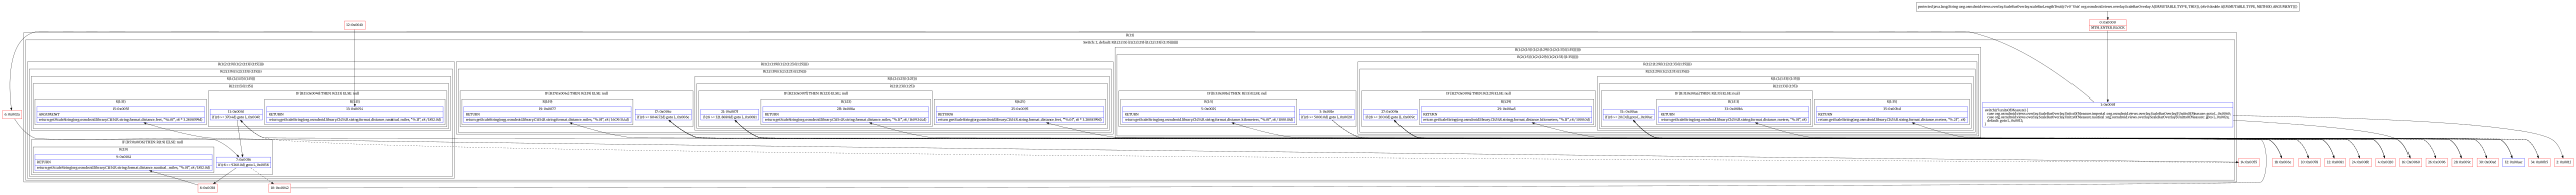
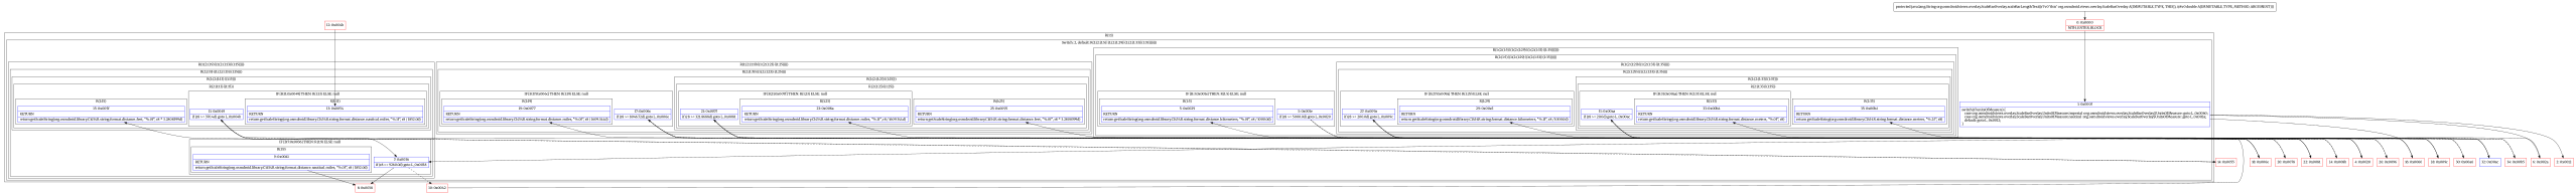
  digraph {
    fontname=Merriweather
    node [color=blue fontname=Merriweather shape=record]
    edge [fontname=Merriweather]
    n1 [label="{19\:\ 0x0077|RETURN\l|return getScaleString(org.osmdroid.library.C1454R.string.format_distance_miles, \"%.0f\", r8 \/ 1609.344d)\l}"]
    n2 [label="{17\:\ 0x006c|if (r8 \>= 8046.72d) goto L_0x006e\l}"]
    n3 [label="{23\:\ 0x008a|RETURN\l|return getScaleString(org.osmdroid.library.C1454R.string.format_distance_miles, \"%.1f\", r8 \/ 1609.344d)\l}"]
    n4 [label="{21\:\ 0x007f|if (r8 \>= 321.8688d) goto L_0x0081\l}"]
    n5 [label="{25\:\ 0x0095|RETURN\l|return getScaleString(org.osmdroid.library.C1454R.string.format_distance_feet, \"%.0f\", r8 * 3.2808399d)\l}"]
    n6 [label="{9\:\ 0x0041|RETURN\l|return getScaleString(org.osmdroid.library.C1454R.string.format_distance_nautical_miles, \"%.0f\", r8 \/ 1852.0d)\l}"]
    n7 [label="{7\:\ 0x0036|if (r8 \>= 9260.0d) goto L_0x0038\l}"]
    n8 [label="{13\:\ 0x0054|RETURN\l|return getScaleString(org.osmdroid.library.C1454R.string.format_distance_nautical_miles, \"%.1f\", r8 \/ 1852.0d)\l}"]
    n9 [label="{11\:\ 0x0049|if (r8 \>= 370.4d) goto L_0x004b\l}"]
-   n10 [label="{15\:\ 0x005f|ARGUMENT\l|return getScaleString(org.osmdroid.library.C1454R.string.format_distance_feet, \"%.0f\", r8 * 3.2808399d)\l}"]
+   n10 [label="{15\:\ 0x005f|RETURN\l|return getScaleString(org.osmdroid.library.C1454R.string.format_distance_feet, \"%.0f\", r8 * 3.2808399d)\l}"]
    n11 [label="{5\:\ 0x0029|RETURN\l|return getScaleString(org.osmdroid.library.C1454R.string.format_distance_kilometers, \"%.0f\", r8 \/ 1000.0d)\l}"]
    n12 [label="{3\:\ 0x001e|if (r8 \>= 5000.0d) goto L_0x0020\l}"]
    n13 [label="{29\:\ 0x00a5|RETURN\l|return getScaleString(org.osmdroid.library.C1454R.string.format_distance_kilometers, \"%.1f\", r8 \/ 1000.0d)\l}"]
    n14 [label="{27\:\ 0x009a|if (r8 \>= 200.0d) goto L_0x009c\l}"]
    n15 [label="{33\:\ 0x00b4|RETURN\l|return getScaleString(org.osmdroid.library.C1454R.string.format_distance_meters, \"%.0f\", r8)\l}"]
    n16 [label="{31\:\ 0x00aa|if (r8 \>= 20.0d) goto L_0x00ac\l}"]
    n17 [label="{35\:\ 0x00bd|RETURN\l|return getScaleString(org.osmdroid.library.C1454R.string.format_distance_meters, \"%.2f\", r8)\l}"]
    n18 [label="{1\:\ 0x000f|switch(r7.unitsOfMeasure) \{\l    case org.osmdroid.views.overlay.ScaleBarOverlay.UnitsOfMeasure.imperial :org.osmdroid.views.overlay.ScaleBarOverlay$UnitsOfMeasure: goto L_0x0060;\l    case org.osmdroid.views.overlay.ScaleBarOverlay.UnitsOfMeasure.nautical :org.osmdroid.views.overlay.ScaleBarOverlay$UnitsOfMeasure: goto L_0x002a;\l    default: goto L_0x0012;\l\}\l}"]
    n19 [color=red label="{18\:\ 0x006e}"]
    n20 [color=red label="{20\:\ 0x0078}"]
    n21 [color=red label="{22\:\ 0x0081}"]
    n22 [color=red label="{24\:\ 0x008b}"]
    n23 [color=red label="{8\:\ 0x0038}"]
    n24 [color=red label="{10\:\ 0x0042}"]
    n25 [color=red label="{14\:\ 0x0055}"]
    n26 [color=red label="{4\:\ 0x0020}"]
    n27 [color=red label="{26\:\ 0x0096}"]
    n28 [color=red label="{28\:\ 0x009c}"]
    n29 [color=red label="{30\:\ 0x00a6}"]
    n30 [label="{32\:\ 0x00ac}"]
    n31 [color=red label="{34\:\ 0x00b5}"]
    n32 [color=red label="{2\:\ 0x0012}"]
    n33 [color=red label="{6\:\ 0x002a}"]
    n34 [color=red label="{16\:\ 0x0060}"]
    n35 [color=red label="{12\:\ 0x004b}"]
    n36 [color=red label="{0\:\ 0x0000|MTH_ENTER_BLOCK\l}"]
    n37 [label="{protected java.lang.String org.osmdroid.views.overlay.ScaleBarOverlay.scaleBarLengthText((r7v0 'this' org.osmdroid.views.overlay.ScaleBarOverlay A[IMMUTABLE_TYPE, THIS]), (r8v0 double A[IMMUTABLE_TYPE, METHOD_ARGUMENT])) }" color=""]
    subgraph cluster_1 {
      label="R(1:1)"
      subgraph cluster_2 {
        label="Switch: 2, default: R(1:(2:(1:5)|(1:(2:(1:29)|(1:(2:(1:33)|(1:35)))))))"
        n18
        subgraph cluster_3 {
          label="R(1:(2:(1:19)|(1:(2:(1:23)|(1:25)))))"
          subgraph cluster_4 {
            label="R(2:(1:19)|(1:(2:(1:23)|(1:25))))"
            subgraph cluster_5 {
              label="IF [B:17:0x006c] THEN: R(1:19) ELSE: null"
              n2
              subgraph cluster_6 {
                label="R(1:19)"
                n1
              }
            }
            subgraph cluster_7 {
              label="R(1:(2:(1:23)|(1:25)))"
              subgraph cluster_8 {
                label="R(2:(1:23)|(1:25))"
                subgraph cluster_9 {
                  label="IF [B:21:0x007f] THEN: R(1:23) ELSE: null"
                  n4
                  subgraph cluster_10 {
                    label="R(1:23)"
                    n3
                  }
                }
                subgraph cluster_11 {
                  label="R(6:25)"
                  n5
                }
              }
            }
          }
        }
        subgraph cluster_12 {
          label="R(1:(2:(1:9)|(1:(2:(1:13)|(1:15)))))"
          subgraph cluster_13 {
            label="R(2:(1:9)|(1:(2:(1:13)|(1:15))))"
            subgraph cluster_14 {
              label="IF [B:7:0x0036] THEN: R(1:9) ELSE: null"
              n7
              subgraph cluster_15 {
                label="R(1:9)"
                n6
              }
            }
            subgraph cluster_16 {
              label="R(1:(2:(1:13)|(1:15)))"
              subgraph cluster_17 {
                label="R(2:(1:13)|(1:15))"
                subgraph cluster_18 {
                  label="IF [B:11:0x0049] THEN: R(1:13) ELSE: null"
                  n9
                  subgraph cluster_19 {
                    label="R(1:13)"
                    n8
                  }
                }
                subgraph cluster_20 {
                  label="R(1:15)"
                  n10
                }
              }
            }
          }
        }
        subgraph cluster_21 {
          label="R(1:(2:(1:5)|(1:(2:(1:29)|(1:(2:(1:33)|(1:35)))))))"
          subgraph cluster_22 {
            label="R(2:(1:5)|(1:(2:(1:29)|(1:(2:(1:33)|(1:35))))))"
            subgraph cluster_23 {
              label="IF [B:3:0x001e] THEN: R(1:5) ELSE: null"
              n12
              subgraph cluster_24 {
                label="R(1:5)"
                n11
              }
            }
            subgraph cluster_25 {
              label="R(1:(2:(1:29)|(1:(2:(1:33)|(1:35)))))"
              subgraph cluster_26 {
                label="R(2:(1:29)|(1:(2:(1:33)|(1:35))))"
                subgraph cluster_27 {
                  label="IF [B:27:0x009a] THEN: R(1:29) ELSE: null"
                  n14
                  subgraph cluster_28 {
                    label="R(1:29)"
                    n13
                  }
                }
                subgraph cluster_29 {
                  label="R(1:(2:(1:33)|(1:35)))"
                  subgraph cluster_30 {
                    label="R(2:(1:33)|(1:35))"
                    subgraph cluster_31 {
                      label="IF [B:31:0x00aa] THEN: R(1:33) ELSE: null"
                      n16
                      subgraph cluster_32 {
                        label="R(1:33)"
                        n15
                      }
                    }
                    subgraph cluster_33 {
                      label="R(1:35)"
                      n17
                    }
                  }
                }
              }
            }
          }
        }
      }
    }
    n2 -> n19
    n2 -> n20 [style=dashed]
    n4 -> n21
    n4 -> n22 [style=dashed]
    n7 -> n23
    n7 -> n24 [style=dashed]
    n9 -> n7
    n9 -> n25 [style=dashed]
    n12 -> n26
    n12 -> n27 [style=dashed]
    n14 -> n28
    n14 -> n29 [style=dashed]
    n16 -> n30
    n16 -> n31 [style=dashed]
    n18 -> n32
    n18 -> n33
    n18 -> n34
    n19 -> n1
    n20 -> n4
    n21 -> n3
    n22 -> n5
-   n23 -> n6
+   n6 -> n23
    n24 -> n9
    n25 -> n10
    n26 -> n11
    n27 -> n14
    n28 -> n13
    n29 -> n16
    n30 -> n15
    n31 -> n17
    n33 -> n7
    n34 -> n2
    n35 -> n8
    n36 -> n18
    n37 -> n36
  }
